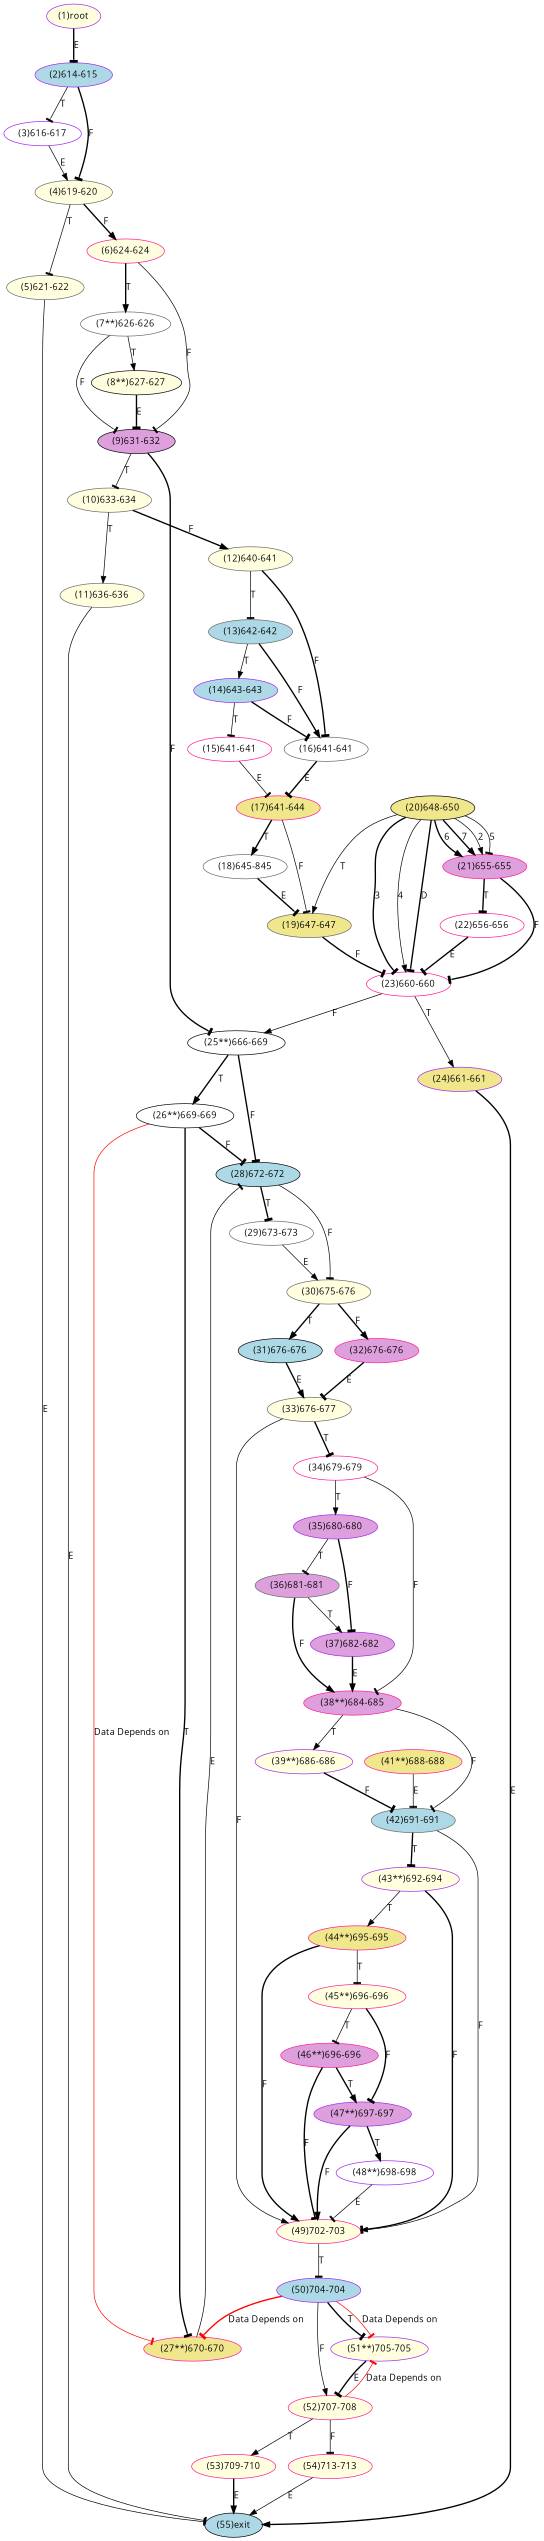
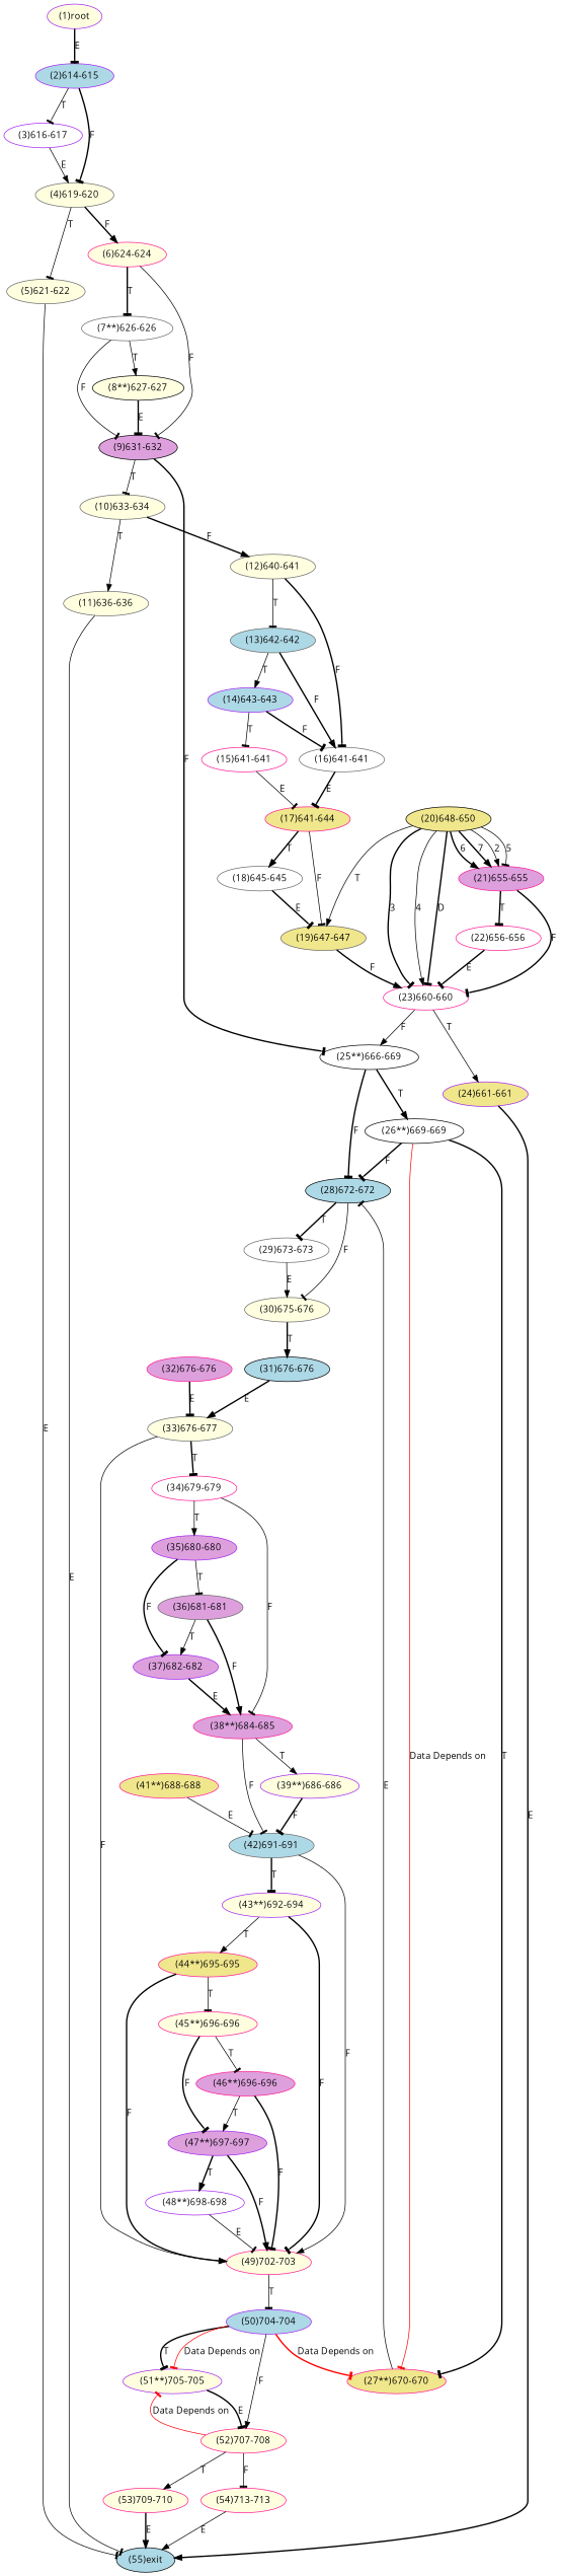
  digraph {
    fontname="Open Sans"
    node [color=deeppink fillcolor=lightyellow fontname="Open Sans" style=filled]
    edge [arrowhead=tee fontname="Open Sans" style=bold]
    n1 [color=purple label="(1)root"]
    n2 [color=purple fillcolor=lightblue label="(2)614-615"]
    n3 [color=purple fillcolor=white label="(3)616-617"]
    n4 [color=gray40 label="(4)619-620"]
    n5 [color=gray40 label="(5)621-622"]
    n6 [label="(6)624-624"]
    n7 [color=black fillcolor=lightblue label="(55)exit"]
    n8 [color=gray40 fillcolor=white label="(7**)626-626"]
    n9 [color=black fillcolor=plum label="(9)631-632"]
    n10 [color=black label="(8**)627-627"]
    n11 [color=gray40 label="(10)633-634"]
    n12 [color=black fillcolor=white label="(25**)666-669"]
    n13 [color=gray40 label="(11)636-636"]
    n14 [color=gray40 label="(12)640-641"]
    n15 [color=black fillcolor=white label="(26**)669-669"]
    n16 [color=black fillcolor=lightblue label="(28)672-672"]
    n17 [color=gray40 fillcolor=lightblue label="(13)642-642"]
    n18 [color=gray40 fillcolor=white label="(16)641-641"]
    n19 [color=purple fillcolor=lightblue label="(14)643-643"]
    n20 [fillcolor=khaki label="(17)641-644"]
    n21 [fillcolor=white label="(15)641-641"]
    n22 [color=gray40 fillcolor=khaki label="(19)647-647"]
-   n23 [color=gray40 fillcolor=white label="(18)645-845"]
+   n23 [color=gray40 fillcolor=white label="(18)645-645"]
    n24 [fillcolor=white label="(23)660-660"]
    n25 [color=black fillcolor=khaki label="(20)648-650"]
    n26 [fillcolor=plum label="(21)655-655"]
    n27 [color=purple fillcolor=khaki label="(24)661-661"]
    n28 [fillcolor=white label="(22)656-656"]
    n29 [fillcolor=khaki label="(27**)670-670"]
    n30 [color=gray40 fillcolor=white label="(29)673-673"]
    n31 [color=gray40 label="(30)675-676"]
    n32 [color=black fillcolor=lightblue label="(31)676-676"]
    n33 [fillcolor=plum label="(32)676-676"]
    n34 [color=gray40 label="(33)676-677"]
    n35 [fillcolor=white label="(34)679-679"]
    n36 [label="(49)702-703"]
    n37 [color=purple fillcolor=plum label="(35)680-680"]
    n38 [fillcolor=plum label="(38**)684-685"]
    n39 [color=gray40 fillcolor=plum label="(36)681-681"]
    n40 [color=purple fillcolor=plum label="(37)682-682"]
    n41 [color=purple label="(39**)686-686"]
    n42 [color=gray40 fillcolor=lightblue label="(42)691-691"]
    n43 [color=purple fillcolor=lightblue label="(50)704-704"]
    n44 [color=purple label="(43**)692-694"]
    n45 [fillcolor=khaki label="(44**)695-695"]
    n46 [label="(45**)696-696"]
    n47 [fillcolor=khaki label="(41**)688-688"]
    n48 [fillcolor=plum label="(46**)696-696"]
    n49 [color=purple fillcolor=plum label="(47**)697-697"]
    n50 [color=purple fillcolor=white label="(48**)698-698"]
    n51 [color=purple label="(51**)705-705"]
    n52 [label="(52)707-708"]
    n53 [label="(54)713-713"]
    n54 [label="(53)709-710"]
    n1 -> n2 [label=E]
    n2 -> n3 [label=T style=solid]
    n2 -> n4 [label=F]
    n3 -> n4 [arrowhead=normal label=E style=solid]
    n4 -> n5 [label=T style=solid]
    n4 -> n6 [arrowhead=normal label=F]
    n5 -> n7 [label=E style=solid]
-   n6 -> n8 [arrowhead=normal label=T]
+   n6 -> n8 [label=T]
    n6 -> n9 [label=F style=solid]
    n8 -> n9 [label=F style=solid]
    n8 -> n10 [arrowhead=normal label=T style=solid]
    n9 -> n11 [label=T style=solid]
    n9 -> n12 [label=F]
    n10 -> n9 [label=E]
    n11 -> n13 [arrowhead=normal label=T style=solid]
    n11 -> n14 [arrowhead=normal label=F]
    n12 -> n15 [arrowhead=normal label=T]
    n12 -> n16 [label=F]
    n13 -> n7 [label=E style=solid]
    n14 -> n17 [label=T style=solid]
    n14 -> n18 [label=F]
    n15 -> n16 [label=F]
    n15 -> n29 [label=T]
    n15 -> n29 [color=red label="Data Depends on" style=solid]
    n16 -> n30 [label=T]
    n16 -> n31 [label=F style=solid]
    n17 -> n18 [arrowhead=normal label=F]
    n17 -> n19 [arrowhead=normal label=T style=solid]
    n18 -> n20 [label=E]
    n19 -> n18 [label=F]
    n19 -> n21 [label=T style=solid]
    n20 -> n22 [label=F style=solid]
    n20 -> n23 [arrowhead=normal label=T]
    n21 -> n20 [label=E style=solid]
-   n22 -> n24 [label=F]
+   n22 -> n24 [arrowhead=normal label=F]
    n23 -> n22 [label=E]
    n24 -> n12 [arrowhead=normal label=F style=solid]
    n24 -> n27 [arrowhead=normal label=T style=solid]
    n25 -> n22 [arrowhead=normal label=T style=solid]
    n25 -> n24 [label=3]
    n25 -> n24 [arrowhead=normal label=4 style=solid]
    n25 -> n24 [label=D]
    n25 -> n26 [arrowhead=normal label=2 style=solid]
    n25 -> n26 [label=5 style=solid]
    n25 -> n26 [arrowhead=normal label=6]
    n25 -> n26 [arrowhead=normal label=7]
    n26 -> n24 [label=F]
    n26 -> n28 [label=T]
    n27 -> n7 [arrowhead=normal label=E]
    n28 -> n24 [label=E]
    n29 -> n16 [label=E style=solid]
    n30 -> n31 [arrowhead=normal label=E style=solid]
    n31 -> n32 [arrowhead=normal label=T]
-   n31 -> n33 [arrowhead=normal label=F]
    n32 -> n34 [arrowhead=normal label=E]
    n33 -> n34 [label=E]
    n34 -> n35 [label=T]
    n34 -> n36 [arrowhead=normal label=F style=solid]
    n35 -> n37 [arrowhead=normal label=T style=solid]
    n35 -> n38 [label=F style=solid]
    n36 -> n43 [label=T style=solid]
    n37 -> n39 [label=T style=solid]
    n37 -> n40 [label=F]
    n38 -> n41 [arrowhead=normal label=T style=solid]
    n38 -> n42 [label=F style=solid]
    n39 -> n38 [arrowhead=normal label=F]
    n39 -> n40 [arrowhead=normal label=T style=solid]
    n40 -> n38 [arrowhead=normal label=E]
    n41 -> n42 [label=F]
    n42 -> n36 [arrowhead=normal label=F style=solid]
    n42 -> n44 [label=T]
    n43 -> n29 [color=red label="Data Depends on"]
    n43 -> n51 [label=T]
    n43 -> n51 [color=red label="Data Depends on" style=solid]
    n43 -> n52 [arrowhead=normal label=F style=solid]
    n44 -> n36 [label=F]
    n44 -> n45 [arrowhead=normal label=T style=solid]
    n45 -> n36 [arrowhead=normal label=F]
    n45 -> n46 [label=T style=solid]
    n46 -> n48 [label=T style=solid]
    n46 -> n49 [label=F]
    n47 -> n42 [label=E style=solid]
    n48 -> n36 [label=F]
-   n48 -> n49 [arrowhead=normal label=T]
+   n48 -> n49 [arrowhead=normal label=T style=solid]
    n49 -> n36 [arrowhead=normal label=F]
    n49 -> n50 [arrowhead=normal label=T]
    n50 -> n36 [label=E style=solid]
    n51 -> n52 [label=E]
    n52 -> n51 [color=red label="Data Depends on" style=solid]
    n52 -> n53 [label=F style=solid]
    n52 -> n54 [arrowhead=normal label=T style=solid]
    n53 -> n7 [arrowhead=normal label=E style=solid]
    n54 -> n7 [arrowhead=normal label=E]
  }
